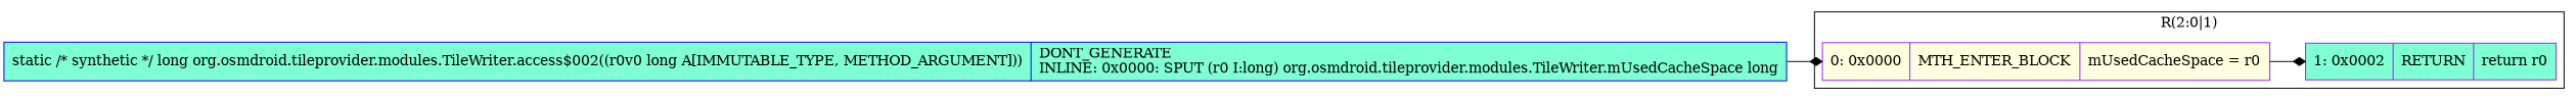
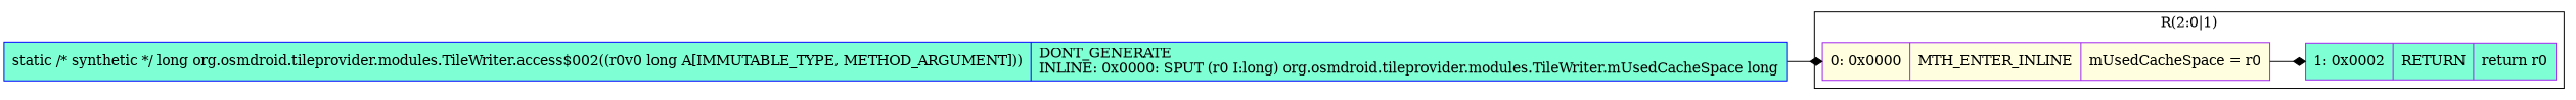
  digraph {
    rankdir=LR
    node [color=purple shape=record style=filled fillcolor=aquamarine]
    edge [arrowhead=diamond]
-   n1 [label="{0\:\ 0x0000|MTH_ENTER_BLOCK\l|mUsedCacheSpace = r0\l}" fillcolor=lightyellow]
+   n1 [label="{0\:\ 0x0000|MTH_ENTER_INLINE\l|mUsedCacheSpace = r0\l}" fillcolor=lightyellow]
    n2 [label="{1\:\ 0x0002|RETURN\l|return r0\l}"]
    n3 [label="{static \/* synthetic *\/ long org.osmdroid.tileprovider.modules.TileWriter.access$002((r0v0 long A[IMMUTABLE_TYPE, METHOD_ARGUMENT]))  | DONT_GENERATE\lINLINE: 0x0000: SPUT  (r0 I:long) org.osmdroid.tileprovider.modules.TileWriter.mUsedCacheSpace long\l}" color=blue]
    subgraph cluster_1 {
      label="R(2:0|1)"
      n1
      n2
    }
    n1 -> n2
    n3 -> n1
  }
